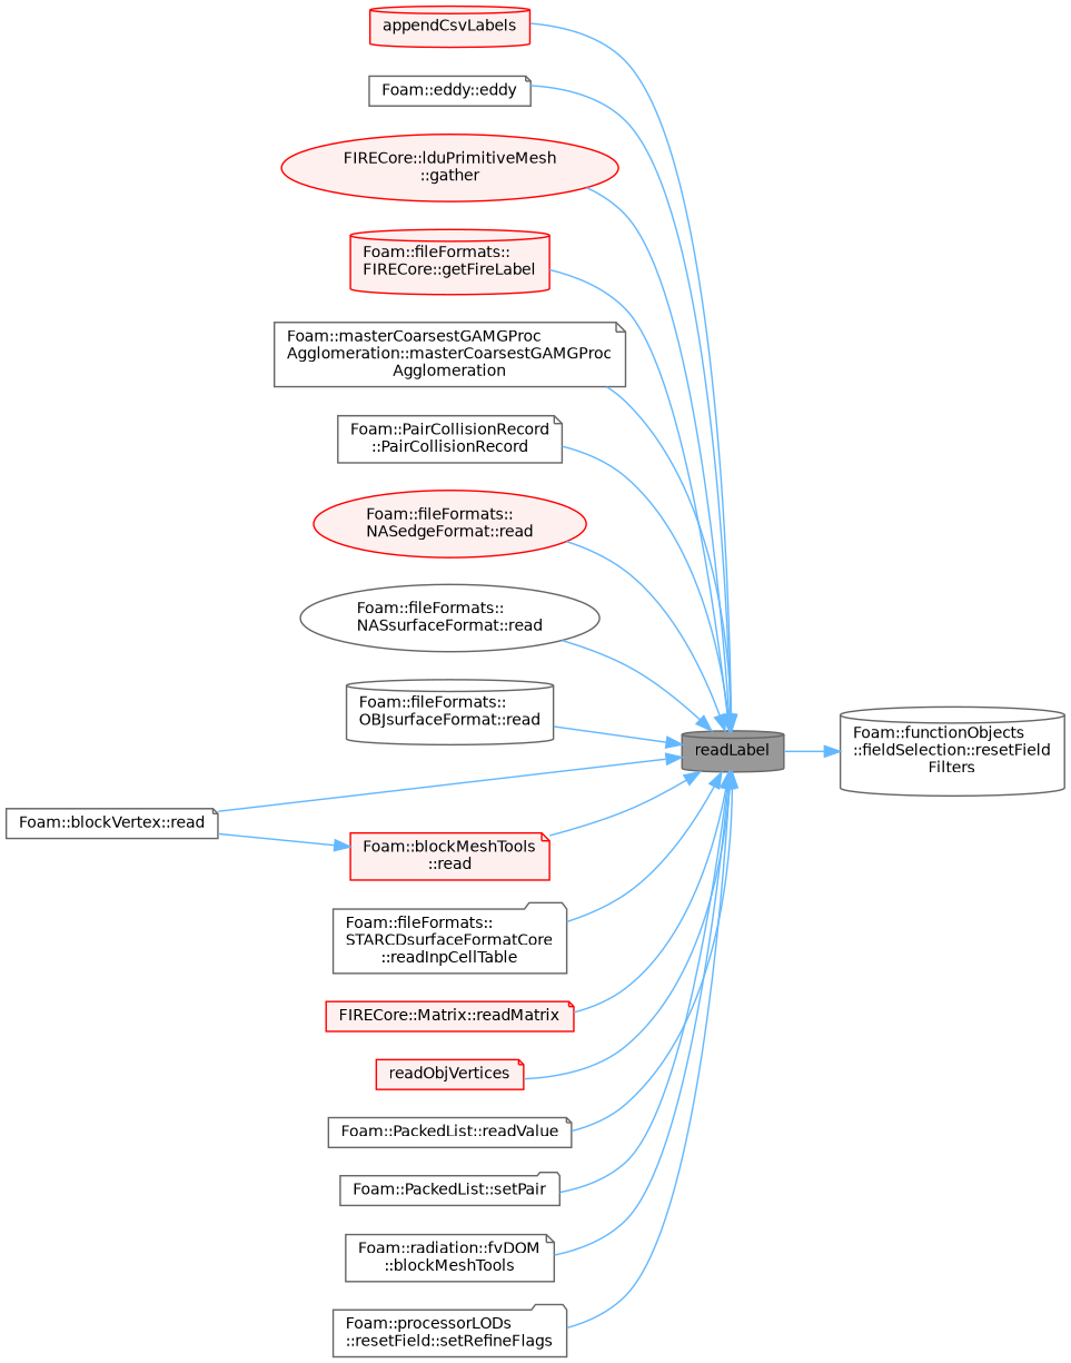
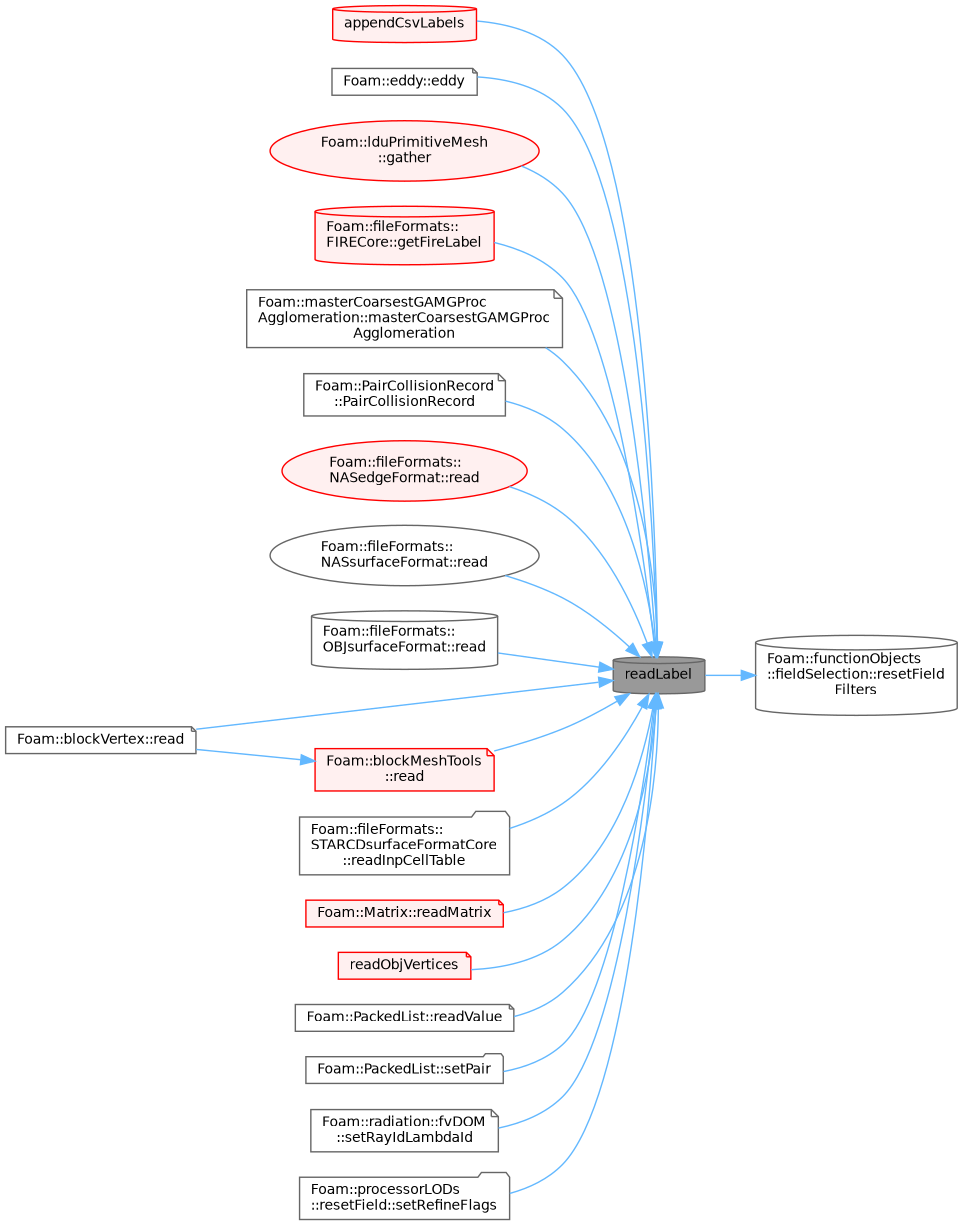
  digraph {
    rankdir=RL
    node [color=grey40 fillcolor=white fontname=Helvetica fontsize=10 shape=note style=filled]
    edge [color=steelblue1 dir=back fontname=Helvetica fontsize=10 labelfontname=Helvetica labelfontsize=10 style=solid]
    n1 [color=gray40 fillcolor=grey60 fontcolor=black height=0.2 label=readLabel shape=cylinder width=0.4]
    n2 [color=red fillcolor="#FFF0F0" height=0.2 label=appendCsvLabels shape=cylinder width=0.4]
    n3 [height=0.2 label="Foam::eddy::eddy" width=0.4]
-   n4 [color=red fillcolor="#FFF0F0" height=0.2 label="FIRECore::lduPrimitiveMesh\l::gather" shape=ellipse width=0.4]
+   n4 [color=red fillcolor="#FFF0F0" height=0.2 label="Foam::lduPrimitiveMesh\l::gather" shape=ellipse width=0.4]
    n5 [color=red fillcolor="#FFF0F0" height=0.2 label="Foam::fileFormats::\lFIRECore::getFireLabel" shape=cylinder width=0.4]
    n6 [height=0.2 label="Foam::masterCoarsestGAMGProc\lAgglomeration::masterCoarsestGAMGProc\lAgglomeration" width=0.4]
    n7 [height=0.2 label="Foam::PairCollisionRecord\l::PairCollisionRecord" width=0.4]
    n8 [color=red fillcolor="#FFF0F0" height=0.2 label="Foam::fileFormats::\lNASedgeFormat::read" shape=ellipse width=0.4]
    n9 [height=0.2 label="Foam::fileFormats::\lNASsurfaceFormat::read" shape=ellipse width=0.4]
    n10 [height=0.2 label="Foam::fileFormats::\lOBJsurfaceFormat::read" shape=cylinder width=0.4]
    n11 [height=0.2 label="Foam::blockVertex::read" width=0.4]
    n12 [color=red fillcolor="#FFF0F0" height=0.2 label="Foam::blockMeshTools\l::read" width=0.4]
    n13 [height=0.2 label="Foam::fileFormats::\lSTARCDsurfaceFormatCore\l::readInpCellTable" shape=folder width=0.4]
-   n14 [color=red fillcolor="#FFF0F0" height=0.2 label="FIRECore::Matrix::readMatrix" width=0.4]
+   n14 [color=red fillcolor="#FFF0F0" height=0.2 label="Foam::Matrix::readMatrix" width=0.4]
    n15 [color=red fillcolor="#FFF0F0" height=0.2 label=readObjVertices width=0.4]
    n16 [height=0.2 label="Foam::PackedList::readValue" width=0.4]
    n17 [height=0.2 label="Foam::PackedList::setPair" shape=folder width=0.4]
-   n18 [height=0.2 label="Foam::radiation::fvDOM\l::blockMeshTools" width=0.4]
+   n18 [height=0.2 label="Foam::radiation::fvDOM\l::setRayIdLambdaId" width=0.4]
    n19 [height=0.2 label="Foam::processorLODs\l::resetField::setRefineFlags" shape=folder width=0.4]
    n20 [height=0.2 label="Foam::functionObjects\l::fieldSelection::resetField\lFilters" shape=cylinder width=0.4]
    n1 -> n2
    n1 -> n3
    n1 -> n4
    n1 -> n5
    n1 -> n6
    n1 -> n7
    n1 -> n8
    n1 -> n9
    n1 -> n10
    n1 -> n11
    n1 -> n12
    n1 -> n13
    n1 -> n14
    n1 -> n15
    n1 -> n16
    n1 -> n17
    n1 -> n18
    n1 -> n19
    n12 -> n11
    n20 -> n1
  }
